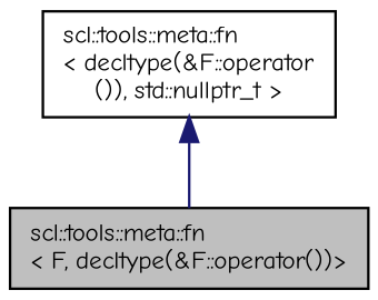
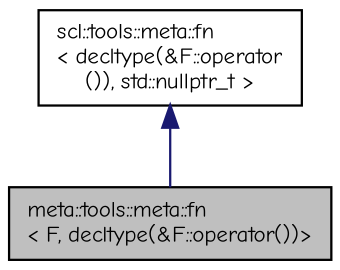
  digraph {
    fontname="Comic Neue"
    node [color=black fontname="Comic Neue" fontsize=10 shape=record style=filled]
-   n1 [fillcolor=grey75 fontcolor=black height=0.2 label="scl::tools::meta::fn\l\< F, decltype(&F::operator())\>" width=0.4]
+   n1 [fillcolor=grey75 fontcolor=black height=0.2 label="meta::tools::meta::fn\l\< F, decltype(&F::operator())\>" width=0.4]
    n2 [fillcolor=white height=0.2 label="scl::tools::meta::fn\l\< decltype(&F::operator\l()), std::nullptr_t \>" width=0.4]
    n2 -> n1 [color=midnightblue dir=back fontname="Comic Neue" fontsize=10 labelfontname=Helvetica labelfontsize=10 style=solid]
  }
